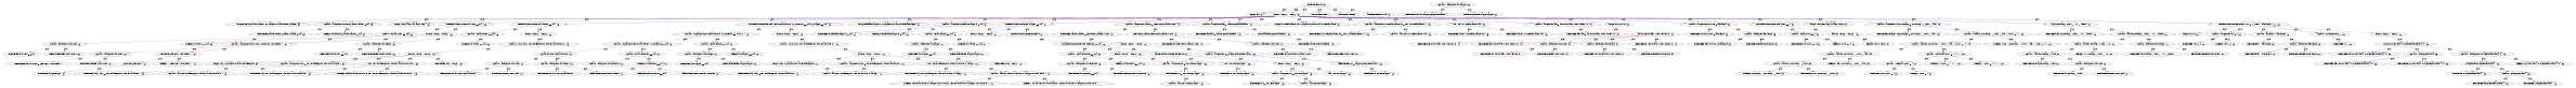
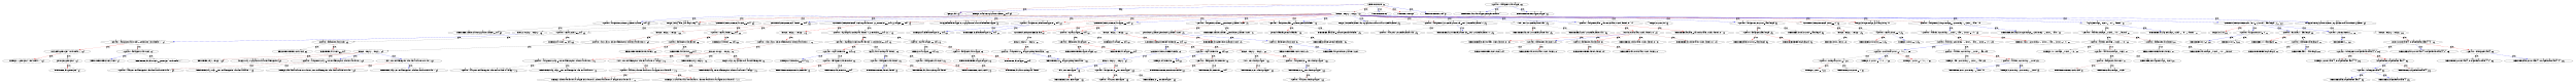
  digraph {
    edge [color=gray40]
    n1 [label=<(METHOD,execute)<SUB>157</SUB>>]
    n2 [label=<(PARAM,this)<SUB>157</SUB>>]
    n3 [label=<(BLOCK,&lt;empty&gt;,&lt;empty&gt;)<SUB>157</SUB>>]
    n4 [label=<(MODIFIER,PUBLIC)>]
    n5 [label=<(MODIFIER,VIRTUAL)>]
    n6 [label=<(METHOD_RETURN,void)<SUB>157</SUB>>]
    n7 [label=<(LOCAL,DirectoryScanner scanner: org.apache.tools.ant.DirectoryScanner)<SUB>159</SUB>>]
    n8 [label=<(&lt;operator&gt;.assignment,DirectoryScanner scanner = null)<SUB>159</SUB>>]
    n9 [label=<(LOCAL,String[] files: java.lang.String[])<SUB>160</SUB>>]
    n10 [label=<(CONTROL_STRUCTURE,IF,if (srcDir == null))<SUB>163</SUB>>]
    n11 [label=<(CONTROL_STRUCTURE,IF,if (destDir == null))<SUB>168</SUB>>]
    n12 [label=<(CONTROL_STRUCTURE,IF,if (srcDir.equals(destDir) &amp;&amp; extension == null &amp;&amp; mapper == null))<SUB>175</SUB>>]
    n13 [label=<(LOCAL,FileNameMapper m: org.apache.tools.ant.util.FileNameMapper)<SUB>180</SUB>>]
    n14 [label=<(&lt;operator&gt;.assignment,FileNameMapper m = null)<SUB>180</SUB>>]
    n15 [label=<(CONTROL_STRUCTURE,IF,if (mapper == null))<SUB>181</SUB>>]
    n16 [label=<(&lt;operator&gt;.assignment,scanner = getDirectoryScanner(srcDir))<SUB>191</SUB>>]
    n17 [label=<(&lt;operator&gt;.assignment,files = scanner.getIncludedFiles())<SUB>192</SUB>>]
    n18 [label=<(LOCAL,SourceFileScanner sfs: org.apache.tools.ant.util.SourceFileScanner)<SUB>193</SUB>>]
    n19 [label=<(&lt;operator&gt;.assignment,SourceFileScanner sfs = new SourceFileScanner(t...)<SUB>193</SUB>>]
    n20 [label=<(&lt;init&gt;,new SourceFileScanner(this))<SUB>193</SUB>>]
    n21 [label=<(&lt;operator&gt;.assignment,files = sfs.restrict(files, srcDir, destDir, m))<SUB>194</SUB>>]
    n22 [label=<(LOCAL,int count: int)<SUB>195</SUB>>]
    n23 [label=<(&lt;operator&gt;.assignment,int count = files.length)<SUB>195</SUB>>]
    n24 [label=<(CONTROL_STRUCTURE,IF,if (count == 0))<SUB>196</SUB>>]
    n25 [label=<(LOCAL,String message: java.lang.String)<SUB>199</SUB>>]
    n26 [label=<(&lt;operator&gt;.assignment,String message = &quot;Converting &quot; + count + &quot; file...)<SUB>199</SUB>>]
    n27 [label=<(log,log(message + srcDir + &quot; to &quot; + destDir))<SUB>201</SUB>>]
    n28 [label=<(CONTROL_STRUCTURE,FOR,for (int i = 0; Some(i &lt; files.length); i++))<SUB>202</SUB>>]
    n29 [label=<(IDENTIFIER,scanner,DirectoryScanner scanner = null)<SUB>159</SUB>>]
    n30 [label=<(LITERAL,null,DirectoryScanner scanner = null)<SUB>159</SUB>>]
    n31 [label=<(&lt;operator&gt;.equals,srcDir == null)<SUB>163</SUB>>]
    n32 [label=<(BLOCK,&lt;empty&gt;,&lt;empty&gt;)<SUB>163</SUB>>]
    n33 [label=<(&lt;operator&gt;.equals,destDir == null)<SUB>168</SUB>>]
    n34 [label=<(BLOCK,&lt;empty&gt;,&lt;empty&gt;)<SUB>168</SUB>>]
    n35 [label=<(&lt;operator&gt;.logicalAnd,srcDir.equals(destDir) &amp;&amp; extension == null &amp;&amp; ...)<SUB>175</SUB>>]
    n36 [label=<(BLOCK,&lt;empty&gt;,&lt;empty&gt;)<SUB>175</SUB>>]
    n37 [label=<(IDENTIFIER,m,FileNameMapper m = null)<SUB>180</SUB>>]
    n38 [label=<(LITERAL,null,FileNameMapper m = null)<SUB>180</SUB>>]
    n39 [label=<(&lt;operator&gt;.equals,mapper == null)<SUB>181</SUB>>]
    n40 [label=<(BLOCK,&lt;empty&gt;,&lt;empty&gt;)<SUB>181</SUB>>]
    n41 [label=<(CONTROL_STRUCTURE,ELSE,else)<SUB>187</SUB>>]
    n42 [label=<(IDENTIFIER,scanner,scanner = getDirectoryScanner(srcDir))<SUB>191</SUB>>]
    n43 [label=<(getDirectoryScanner,getDirectoryScanner(srcDir))<SUB>191</SUB>>]
    n44 [label=<(IDENTIFIER,files,files = scanner.getIncludedFiles())<SUB>192</SUB>>]
    n45 [label=<(getIncludedFiles,getIncludedFiles())<SUB>192</SUB>>]
    n46 [label=<(IDENTIFIER,sfs,SourceFileScanner sfs = new SourceFileScanner(t...)<SUB>193</SUB>>]
    n47 [label=<(&lt;operator&gt;.alloc,new SourceFileScanner(this))<SUB>193</SUB>>]
    n48 [label=<(IDENTIFIER,sfs,new SourceFileScanner(this))<SUB>193</SUB>>]
    n49 [label=<(IDENTIFIER,this,new SourceFileScanner(this))<SUB>193</SUB>>]
    n50 [label=<(IDENTIFIER,files,files = sfs.restrict(files, srcDir, destDir, m))<SUB>194</SUB>>]
    n51 [label=<(restrict,restrict(files, srcDir, destDir, m))<SUB>194</SUB>>]
    n52 [label=<(IDENTIFIER,count,int count = files.length)<SUB>195</SUB>>]
    n53 [label=<(&lt;operator&gt;.fieldAccess,files.length)<SUB>195</SUB>>]
    n54 [label=<(&lt;operator&gt;.equals,count == 0)<SUB>196</SUB>>]
    n55 [label=<(BLOCK,&lt;empty&gt;,&lt;empty&gt;)<SUB>196</SUB>>]
    n56 [label=<(IDENTIFIER,message,String message = &quot;Converting &quot; + count + &quot; file...)<SUB>199</SUB>>]
    n57 [label=<(&lt;operator&gt;.addition,&quot;Converting &quot; + count + &quot; file&quot; + (count != 1 ?...)<SUB>199</SUB>>]
    n58 [label=<(IDENTIFIER,this,log(message + srcDir + &quot; to &quot; + destDir))<SUB>201</SUB>>]
    n59 [label=<(&lt;operator&gt;.addition,message + srcDir + &quot; to &quot; + destDir)<SUB>201</SUB>>]
    n60 [label=<(LOCAL,int i: int)<SUB>202</SUB>>]
    n61 [label=<(&lt;operator&gt;.assignment,int i = 0)<SUB>202</SUB>>]
    n62 [label=<(&lt;operator&gt;.lessThan,i &lt; files.length)<SUB>202</SUB>>]
    n63 [label=<(&lt;operator&gt;.postIncrement,i++)<SUB>202</SUB>>]
    n64 [label=<(BLOCK,&lt;empty&gt;,&lt;empty&gt;)<SUB>202</SUB>>]
    n65 [label=<(&lt;operator&gt;.fieldAccess,this.srcDir)<SUB>163</SUB>>]
    n66 [label=<(LITERAL,null,srcDir == null)<SUB>163</SUB>>]
    n67 [label=<(&lt;operator&gt;.assignment,this.srcDir = getProject().resolveFile(&quot;.&quot;))<SUB>164</SUB>>]
    n68 [label=<(IDENTIFIER,this,srcDir == null)>]
    n69 [label=<(FIELD_IDENTIFIER,srcDir,srcDir)<SUB>163</SUB>>]
    n70 [label=<(&lt;operator&gt;.fieldAccess,this.srcDir)<SUB>164</SUB>>]
    n71 [label=<(resolveFile,getProject().resolveFile(&quot;.&quot;))<SUB>164</SUB>>]
    n72 [label=<(IDENTIFIER,this,this.srcDir = getProject().resolveFile(&quot;.&quot;))>]
    n73 [label=<(FIELD_IDENTIFIER,srcDir,srcDir)<SUB>164</SUB>>]
    n74 [label=<(getProject,getProject())<SUB>164</SUB>>]
    n75 [label=<(LITERAL,&quot;.&quot;,getProject().resolveFile(&quot;.&quot;))<SUB>164</SUB>>]
    n76 [label=<(IDENTIFIER,this,getProject())<SUB>164</SUB>>]
    n77 [label=<(&lt;operator&gt;.fieldAccess,this.destDir)<SUB>168</SUB>>]
    n78 [label=<(LITERAL,null,destDir == null)<SUB>168</SUB>>]
    n79 [label=<(&lt;operator&gt;.throw,throw new BuildException(&quot;The dest attribute mu...)<SUB>169</SUB>>]
    n80 [label=<(IDENTIFIER,this,destDir == null)>]
    n81 [label=<(FIELD_IDENTIFIER,destDir,destDir)<SUB>168</SUB>>]
    n82 [label=<(BLOCK,&lt;empty&gt;,&lt;empty&gt;)<SUB>169</SUB>>]
    n83 [label=<(LOCAL,$obj1: org.apache.tools.ant.BuildException)<SUB>169</SUB>>]
    n84 [label=<(&lt;operator&gt;.assignment,$obj1 = new BuildException(&quot;The dest attribute ...)<SUB>169</SUB>>]
    n85 [label=<(&lt;init&gt;,new BuildException(&quot;The dest attribute must be ...)<SUB>169</SUB>>]
    n86 [label=<(IDENTIFIER,$obj1,&lt;empty&gt;)<SUB>169</SUB>>]
    n87 [label=<(IDENTIFIER,$obj1,$obj1 = new BuildException(&quot;The dest attribute ...)<SUB>169</SUB>>]
    n88 [label=<(&lt;operator&gt;.alloc,new BuildException(&quot;The dest attribute must be ...)<SUB>169</SUB>>]
    n89 [label=<(IDENTIFIER,$obj1,new BuildException(&quot;The dest attribute must be ...)<SUB>169</SUB>>]
    n90 [label=<(LITERAL,&quot;The dest attribute must be set.&quot;,new BuildException(&quot;The dest attribute must be ...)<SUB>169</SUB>>]
    n91 [label=<(&lt;operator&gt;.logicalAnd,srcDir.equals(destDir) &amp;&amp; extension == null)<SUB>175</SUB>>]
    n92 [label=<(&lt;operator&gt;.equals,mapper == null)<SUB>175</SUB>>]
    n93 [label=<(&lt;operator&gt;.throw,throw new BuildException(&quot;The ext attribute or ...)<SUB>176</SUB>>]
    n94 [label=<(equals,this.srcDir.equals(destDir))<SUB>175</SUB>>]
    n95 [label=<(&lt;operator&gt;.equals,extension == null)<SUB>175</SUB>>]
    n96 [label=<(&lt;operator&gt;.fieldAccess,this.mapper)<SUB>175</SUB>>]
    n97 [label=<(LITERAL,null,mapper == null)<SUB>175</SUB>>]
    n98 [label=<(&lt;operator&gt;.fieldAccess,this.srcDir)<SUB>175</SUB>>]
    n99 [label=<(&lt;operator&gt;.fieldAccess,this.destDir)<SUB>175</SUB>>]
    n100 [label=<(&lt;operator&gt;.fieldAccess,this.extension)<SUB>175</SUB>>]
    n101 [label=<(LITERAL,null,extension == null)<SUB>175</SUB>>]
    n102 [label=<(IDENTIFIER,this,this.srcDir.equals(destDir))>]
    n103 [label=<(FIELD_IDENTIFIER,srcDir,srcDir)<SUB>175</SUB>>]
    n104 [label=<(IDENTIFIER,this,this.srcDir.equals(destDir))>]
    n105 [label=<(FIELD_IDENTIFIER,destDir,destDir)<SUB>175</SUB>>]
    n106 [label=<(IDENTIFIER,this,extension == null)>]
    n107 [label=<(FIELD_IDENTIFIER,extension,extension)<SUB>175</SUB>>]
    n108 [label=<(IDENTIFIER,this,mapper == null)>]
    n109 [label=<(FIELD_IDENTIFIER,mapper,mapper)<SUB>175</SUB>>]
    n110 [label=<(BLOCK,&lt;empty&gt;,&lt;empty&gt;)<SUB>176</SUB>>]
    n111 [label=<(LOCAL,$obj2: org.apache.tools.ant.BuildException)<SUB>176</SUB>>]
    n112 [label=<(&lt;operator&gt;.assignment,$obj2 = new BuildException(&quot;The ext attribute o...)<SUB>176</SUB>>]
    n113 [label=<(&lt;init&gt;,new BuildException(&quot;The ext attribute or a mapp...)<SUB>176</SUB>>]
    n114 [label=<(IDENTIFIER,$obj2,&lt;empty&gt;)<SUB>176</SUB>>]
    n115 [label=<(IDENTIFIER,$obj2,$obj2 = new BuildException(&quot;The ext attribute o...)<SUB>176</SUB>>]
    n116 [label=<(&lt;operator&gt;.alloc,new BuildException(&quot;The ext attribute or a mapp...)<SUB>176</SUB>>]
    n117 [label=<(IDENTIFIER,$obj2,new BuildException(&quot;The ext attribute or a mapp...)<SUB>176</SUB>>]
    n118 [label=<(&lt;operator&gt;.addition,&quot;The ext attribute or a mapper must be set if&quot; ...)<SUB>176</SUB>>]
    n119 [label=<(LITERAL,&quot;The ext attribute or a mapper must be set if&quot;,&quot;The ext attribute or a mapper must be set if&quot; ...)<SUB>176</SUB>>]
    n120 [label=<(LITERAL,&quot; src and dest dirs are the same.&quot;,&quot;The ext attribute or a mapper must be set if&quot; ...)<SUB>177</SUB>>]
    n121 [label=<(&lt;operator&gt;.fieldAccess,this.mapper)<SUB>181</SUB>>]
    n122 [label=<(LITERAL,null,mapper == null)<SUB>181</SUB>>]
    n123 [label=<(CONTROL_STRUCTURE,IF,if (extension == null))<SUB>182</SUB>>]
    n124 [label=<(BLOCK,&lt;empty&gt;,&lt;empty&gt;)<SUB>187</SUB>>]
    n125 [label=<(IDENTIFIER,this,mapper == null)>]
    n126 [label=<(FIELD_IDENTIFIER,mapper,mapper)<SUB>181</SUB>>]
    n127 [label=<(&lt;operator&gt;.equals,extension == null)<SUB>182</SUB>>]
    n128 [label=<(BLOCK,&lt;empty&gt;,&lt;empty&gt;)<SUB>182</SUB>>]
    n129 [label=<(CONTROL_STRUCTURE,ELSE,else)<SUB>184</SUB>>]
    n130 [label=<(&lt;operator&gt;.fieldAccess,this.extension)<SUB>182</SUB>>]
    n131 [label=<(LITERAL,null,extension == null)<SUB>182</SUB>>]
    n132 [label=<(&lt;operator&gt;.assignment,m = new IdentityMapper())<SUB>183</SUB>>]
    n133 [label=<(&lt;init&gt;,new IdentityMapper())<SUB>183</SUB>>]
    n134 [label=<(BLOCK,&lt;empty&gt;,&lt;empty&gt;)<SUB>184</SUB>>]
    n135 [label=<(IDENTIFIER,this,extension == null)>]
    n136 [label=<(FIELD_IDENTIFIER,extension,extension)<SUB>182</SUB>>]
    n137 [label=<(IDENTIFIER,m,m = new IdentityMapper())<SUB>183</SUB>>]
    n138 [label=<(IDENTIFIER,m,new IdentityMapper())<SUB>183</SUB>>]
    n139 [label=<(&lt;operator&gt;.alloc,new IdentityMapper())<SUB>183</SUB>>]
    n140 [label=<(&lt;operator&gt;.assignment,m = new ExtMapper())<SUB>185</SUB>>]
    n141 [label=<(&lt;init&gt;,new ExtMapper())<SUB>185</SUB>>]
    n142 [label=<(IDENTIFIER,m,m = new ExtMapper())<SUB>185</SUB>>]
    n143 [label=<(&lt;operator&gt;.alloc,new ExtMapper())<SUB>185</SUB>>]
    n144 [label=<(IDENTIFIER,m,new ExtMapper())<SUB>185</SUB>>]
    n145 [label=<(&lt;operator&gt;.assignment,m = mapper.getImplementation())<SUB>188</SUB>>]
    n146 [label=<(IDENTIFIER,m,m = mapper.getImplementation())<SUB>188</SUB>>]
    n147 [label=<(&lt;operator&gt;.fieldAccess,this.mapper)<SUB>188</SUB>>]
    n148 [label=<(IDENTIFIER,this,this.mapper.getImplementation())>]
    n149 [label=<(FIELD_IDENTIFIER,mapper,mapper)<SUB>188</SUB>>]
    n150 [label=<(IDENTIFIER,this,getDirectoryScanner(srcDir))<SUB>191</SUB>>]
    n151 [label=<(&lt;operator&gt;.fieldAccess,this.srcDir)<SUB>191</SUB>>]
    n152 [label=<(IDENTIFIER,this,getDirectoryScanner(srcDir))>]
    n153 [label=<(FIELD_IDENTIFIER,srcDir,srcDir)<SUB>191</SUB>>]
    n154 [label=<(IDENTIFIER,scanner,getIncludedFiles())<SUB>192</SUB>>]
    n155 [label=<(IDENTIFIER,sfs,restrict(files, srcDir, destDir, m))<SUB>194</SUB>>]
    n156 [label=<(IDENTIFIER,files,restrict(files, srcDir, destDir, m))<SUB>194</SUB>>]
    n157 [label=<(&lt;operator&gt;.fieldAccess,this.srcDir)<SUB>194</SUB>>]
    n158 [label=<(&lt;operator&gt;.fieldAccess,this.destDir)<SUB>194</SUB>>]
    n159 [label=<(IDENTIFIER,m,restrict(files, srcDir, destDir, m))<SUB>194</SUB>>]
    n160 [label=<(IDENTIFIER,this,restrict(files, srcDir, destDir, m))>]
    n161 [label=<(FIELD_IDENTIFIER,srcDir,srcDir)<SUB>194</SUB>>]
    n162 [label=<(IDENTIFIER,this,restrict(files, srcDir, destDir, m))>]
    n163 [label=<(FIELD_IDENTIFIER,destDir,destDir)<SUB>194</SUB>>]
    n164 [label=<(IDENTIFIER,files,int count = files.length)<SUB>195</SUB>>]
    n165 [label=<(FIELD_IDENTIFIER,length,length)<SUB>195</SUB>>]
    n166 [label=<(IDENTIFIER,count,count == 0)<SUB>196</SUB>>]
    n167 [label=<(LITERAL,0,count == 0)<SUB>196</SUB>>]
    n168 [label=<(RETURN,return;,return;)<SUB>197</SUB>>]
    n169 [label=<(&lt;operator&gt;.addition,&quot;Converting &quot; + count + &quot; file&quot; + (count != 1 ?...)<SUB>199</SUB>>]
    n170 [label=<(LITERAL,&quot; from &quot;,&quot;Converting &quot; + count + &quot; file&quot; + (count != 1 ?...)<SUB>200</SUB>>]
    n171 [label=<(&lt;operator&gt;.addition,&quot;Converting &quot; + count + &quot; file&quot;)<SUB>199</SUB>>]
    n172 [label=<(&lt;operator&gt;.conditional,count != 1 ? &quot;s&quot; : &quot;&quot;)<SUB>200</SUB>>]
    n173 [label=<(&lt;operator&gt;.addition,&quot;Converting &quot; + count)<SUB>199</SUB>>]
    n174 [label=<(LITERAL,&quot; file&quot;,&quot;Converting &quot; + count + &quot; file&quot;)<SUB>199</SUB>>]
    n175 [label=<(&lt;operator&gt;.notEquals,count != 1)<SUB>200</SUB>>]
    n176 [label=<(LITERAL,&quot;s&quot;,count != 1 ? &quot;s&quot; : &quot;&quot;)<SUB>200</SUB>>]
    n177 [label=<(LITERAL,&quot;&quot;,count != 1 ? &quot;s&quot; : &quot;&quot;)<SUB>200</SUB>>]
    n178 [label=<(LITERAL,&quot;Converting &quot;,&quot;Converting &quot; + count)<SUB>199</SUB>>]
    n179 [label=<(IDENTIFIER,count,&quot;Converting &quot; + count)<SUB>199</SUB>>]
    n180 [label=<(IDENTIFIER,count,count != 1)<SUB>200</SUB>>]
    n181 [label=<(LITERAL,1,count != 1)<SUB>200</SUB>>]
    n182 [label=<(&lt;operator&gt;.addition,message + srcDir + &quot; to &quot;)<SUB>201</SUB>>]
    n183 [label=<(&lt;operator&gt;.fieldAccess,this.destDir)<SUB>201</SUB>>]
    n184 [label=<(&lt;operator&gt;.addition,message + srcDir)<SUB>201</SUB>>]
    n185 [label=<(LITERAL,&quot; to &quot;,message + srcDir + &quot; to &quot;)<SUB>201</SUB>>]
    n186 [label=<(IDENTIFIER,this,message + srcDir + &quot; to &quot; + destDir)>]
    n187 [label=<(FIELD_IDENTIFIER,destDir,destDir)<SUB>201</SUB>>]
    n188 [label=<(IDENTIFIER,message,message + srcDir)<SUB>201</SUB>>]
    n189 [label=<(&lt;operator&gt;.fieldAccess,this.srcDir)<SUB>201</SUB>>]
    n190 [label=<(IDENTIFIER,this,message + srcDir)>]
    n191 [label=<(FIELD_IDENTIFIER,srcDir,srcDir)<SUB>201</SUB>>]
    n192 [label=<(IDENTIFIER,i,int i = 0)<SUB>202</SUB>>]
    n193 [label=<(LITERAL,0,int i = 0)<SUB>202</SUB>>]
    n194 [label=<(IDENTIFIER,i,i &lt; files.length)<SUB>202</SUB>>]
    n195 [label=<(&lt;operator&gt;.fieldAccess,files.length)<SUB>202</SUB>>]
    n196 [label=<(IDENTIFIER,i,i++)<SUB>202</SUB>>]
    n197 [label=<(convert,convert(files[i], m.mapFileName(files[i])[0]))<SUB>203</SUB>>]
    n198 [label=<(IDENTIFIER,files,i &lt; files.length)<SUB>202</SUB>>]
    n199 [label=<(FIELD_IDENTIFIER,length,length)<SUB>202</SUB>>]
    n200 [label=<(IDENTIFIER,this,convert(files[i], m.mapFileName(files[i])[0]))<SUB>203</SUB>>]
    n201 [label=<(&lt;operator&gt;.indexAccess,files[i])<SUB>203</SUB>>]
    n202 [label=<(&lt;operator&gt;.indexAccess,m.mapFileName(files[i])[0])<SUB>203</SUB>>]
    n203 [label=<(IDENTIFIER,files,convert(files[i], m.mapFileName(files[i])[0]))<SUB>203</SUB>>]
    n204 [label=<(IDENTIFIER,i,convert(files[i], m.mapFileName(files[i])[0]))<SUB>203</SUB>>]
    n205 [label=<(mapFileName,mapFileName(files[i]))<SUB>203</SUB>>]
    n206 [label=<(LITERAL,0,convert(files[i], m.mapFileName(files[i])[0]))<SUB>203</SUB>>]
    n207 [label=<(IDENTIFIER,m,mapFileName(files[i]))<SUB>203</SUB>>]
    n208 [label=<(&lt;operator&gt;.indexAccess,files[i])<SUB>203</SUB>>]
    n209 [label=<(IDENTIFIER,files,mapFileName(files[i]))<SUB>203</SUB>>]
    n210 [label=<(IDENTIFIER,i,mapFileName(files[i]))<SUB>203</SUB>>]
    n1 -> n2 [color=brown label="AST: "]
    n1 -> n2 [color=blue label="DDG: "]
    n1 -> n3 [color=brown label="AST: "]
    n1 -> n4 [color=blue label="AST: "]
    n1 -> n5 [color=red label="AST: "]
    n1 -> n6 [color=blue label="AST: "]
    n3 -> n7 [color=blue label="AST: "]
    n3 -> n8 [label="AST: "]
    n3 -> n9 [color=red label="AST: "]
    n3 -> n10 [label="AST: "]
    n3 -> n11 [color=blue label="AST: "]
    n3 -> n12 [color=brown label="AST: "]
    n3 -> n13 [label="AST: "]
    n3 -> n14 [color=red label="AST: "]
    n3 -> n15 [color=blue label="AST: "]
    n3 -> n16 [color=red label="AST: "]
    n3 -> n17 [color=blue label="AST: "]
    n3 -> n18 [color=blue label="AST: "]
    n3 -> n19 [color=brown label="AST: "]
    n3 -> n20 [label="AST: "]
    n3 -> n21 [color=blue label="AST: "]
    n3 -> n22 [label="AST: "]
    n3 -> n23 [color=blue label="AST: "]
    n3 -> n24 [color=brown label="AST: "]
    n3 -> n25 [color=red label="AST: "]
    n3 -> n26 [color=brown label="AST: "]
    n3 -> n27 [color=blue label="AST: "]
    n3 -> n28 [color=blue label="AST: "]
    n8 -> n29 [label="AST: "]
-   n8 -> n30 [color=blue label="AST: "]
+   n30 -> n8 [color=blue label="AST: "]
    n10 -> n31 [label="AST: "]
    n10 -> n32 [label="AST: "]
    n11 -> n33 [color=brown label="AST: "]
    n11 -> n34 [color=brown label="AST: "]
    n12 -> n35 [label="AST: "]
    n12 -> n36 [color=red label="AST: "]
    n14 -> n37 [color=blue label="AST: "]
    n14 -> n38 [color=blue label="AST: "]
    n15 -> n39 [color=red label="AST: "]
    n15 -> n40 [color=blue label="AST: "]
    n15 -> n41 [color=red label="AST: "]
    n16 -> n42 [label="AST: "]
    n16 -> n43 [color=brown label="AST: "]
    n17 -> n44 [label="AST: "]
    n17 -> n45 [color=red label="AST: "]
    n19 -> n46 [color=blue label="AST: "]
    n19 -> n47 [label="AST: "]
    n20 -> n48 [label="AST: "]
    n20 -> n49 [color=brown label="AST: "]
    n21 -> n50 [color=red label="AST: "]
    n21 -> n51 [color=red label="AST: "]
    n23 -> n52 [label="AST: "]
    n23 -> n53 [color=brown label="AST: "]
    n24 -> n54 [label="AST: "]
    n24 -> n55 [color=brown label="AST: "]
    n26 -> n56 [color=blue label="AST: "]
    n26 -> n57 [color=blue label="AST: "]
    n27 -> n58 [color=blue label="AST: "]
    n27 -> n59 [label="AST: "]
    n28 -> n60 [color=red label="AST: "]
    n28 -> n61 [color=blue label="AST: "]
    n28 -> n62 [color=blue label="AST: "]
    n28 -> n63 [color=blue label="AST: "]
    n28 -> n64 [label="AST: "]
    n31 -> n65 [label="AST: "]
    n31 -> n66 [color=brown label="AST: "]
    n32 -> n67 [color=blue label="AST: "]
    n33 -> n77 [color=red label="AST: "]
    n33 -> n78 [color=red label="AST: "]
    n34 -> n79 [color=brown label="AST: "]
    n35 -> n91 [color=red label="AST: "]
    n35 -> n92 [label="AST: "]
    n36 -> n93 [color=red label="AST: "]
    n39 -> n121 [label="AST: "]
    n39 -> n122 [label="AST: "]
    n40 -> n123 [color=red label="AST: "]
    n41 -> n124 [label="AST: "]
    n43 -> n150 [color=red label="AST: "]
    n43 -> n151 [color=blue label="AST: "]
    n45 -> n154 [label="AST: "]
    n51 -> n155 [color=brown label="AST: "]
    n51 -> n156 [color=red label="AST: "]
    n51 -> n157 [color=blue label="AST: "]
    n51 -> n158 [color=red label="AST: "]
    n51 -> n159 [color=red label="AST: "]
    n53 -> n164 [color=red label="AST: "]
    n53 -> n165 [color=red label="AST: "]
    n54 -> n166 [color=red label="AST: "]
    n54 -> n167 [color=blue label="AST: "]
    n55 -> n168 [label="AST: "]
    n57 -> n169 [color=brown label="AST: "]
    n57 -> n170 [color=red label="AST: "]
    n59 -> n182 [label="AST: "]
    n59 -> n183 [color=brown label="AST: "]
    n61 -> n192 [color=blue label="AST: "]
-   n61 -> n193 [label="DDG: "]
+   n61 -> n193 [label="AST: "]
    n62 -> n194 [color=red label="AST: "]
    n62 -> n195 [label="AST: "]
    n63 -> n196 [color=blue label="AST: "]
    n64 -> n197 [color=brown label="AST: "]
    n65 -> n68 [color=red label="AST: "]
    n65 -> n69 [label="AST: "]
    n67 -> n70 [color=brown label="AST: "]
    n67 -> n71 [color=red label="AST: "]
    n70 -> n72 [label="AST: "]
    n70 -> n73 [color=blue label="AST: "]
    n71 -> n74 [label="AST: "]
    n71 -> n75 [color=red label="AST: "]
    n74 -> n76 [color=red label="AST: "]
    n77 -> n80 [label="AST: "]
    n77 -> n81 [color=red label="AST: "]
    n79 -> n82 [label="AST: "]
    n82 -> n83 [color=brown label="AST: "]
    n82 -> n84 [color=blue label="AST: "]
    n82 -> n85 [color=blue label="AST: "]
    n82 -> n86 [color=brown label="AST: "]
    n84 -> n87 [label="AST: "]
    n84 -> n88 [color=brown label="AST: "]
    n85 -> n89 [color=blue label="AST: "]
    n85 -> n90 [color=red label="AST: "]
    n91 -> n94 [label="AST: "]
    n91 -> n95 [color=red label="AST: "]
    n92 -> n96 [color=brown label="AST: "]
    n92 -> n97 [label="AST: "]
    n93 -> n110 [color=brown label="AST: "]
    n94 -> n98 [label="AST: "]
    n94 -> n99 [color=blue label="AST: "]
    n95 -> n100 [label="AST: "]
    n95 -> n101 [color=blue label="AST: "]
    n96 -> n108 [color=red label="AST: "]
    n96 -> n109 [label="AST: "]
    n98 -> n102 [color=brown label="AST: "]
    n98 -> n103 [color=red label="AST: "]
    n99 -> n104 [color=brown label="AST: "]
    n99 -> n105 [color=blue label="AST: "]
    n100 -> n106 [label="AST: "]
    n100 -> n107 [color=red label="AST: "]
    n110 -> n111 [color=brown label="AST: "]
    n110 -> n112 [color=red label="AST: "]
    n110 -> n113 [label="AST: "]
    n110 -> n114 [label="AST: "]
    n112 -> n115 [label="AST: "]
    n112 -> n116 [label="AST: "]
    n113 -> n117 [color=brown label="AST: "]
    n113 -> n118 [color=brown label="AST: "]
    n118 -> n119 [color=brown label="AST: "]
    n118 -> n120 [color=red label="AST: "]
    n121 -> n125 [color=red label="AST: "]
    n121 -> n126 [color=brown label="AST: "]
    n123 -> n127 [color=brown label="AST: "]
    n123 -> n128 [color=brown label="AST: "]
    n123 -> n129 [color=blue label="AST: "]
    n124 -> n145 [color=brown label="AST: "]
    n127 -> n130 [color=brown label="AST: "]
    n127 -> n131 [color=blue label="AST: "]
    n128 -> n132 [color=red label="AST: "]
    n128 -> n133 [label="AST: "]
    n129 -> n134 [color=blue label="AST: "]
    n130 -> n135 [label="AST: "]
    n130 -> n136 [color=brown label="AST: "]
    n132 -> n137 [color=blue label="AST: "]
    n133 -> n138 [color=brown label="AST: "]
    n134 -> n140 [color=red label="AST: "]
    n134 -> n141 [color=blue label="AST: "]
    n137 -> n139 [color=brown label="AST: "]
    n140 -> n142 [label="AST: "]
    n140 -> n143 [color=brown label="AST: "]
-   n146 -> n144 [color=red label="AST: "]
+   n141 -> n144 [color=red label="AST: "]
    n145 -> n146 [color=blue label="AST: "]
    n147 -> n148 [color=blue label="AST: "]
    n147 -> n149 [color=blue label="AST: "]
    n151 -> n152 [color=blue label="AST: "]
    n151 -> n153 [color=brown label="AST: "]
    n157 -> n160 [color=red label="AST: "]
    n157 -> n161 [label="AST: "]
    n158 -> n162 [color=brown label="AST: "]
    n158 -> n163 [color=brown label="AST: "]
    n169 -> n171 [label="AST: "]
    n169 -> n172 [color=blue label="AST: "]
    n171 -> n173 [color=red label="AST: "]
    n171 -> n174 [label="AST: "]
    n172 -> n175 [label="AST: "]
    n172 -> n176 [color=blue label="AST: "]
    n172 -> n177 [color=red label="AST: "]
    n173 -> n178 [color=blue label="AST: "]
    n173 -> n179 [color=blue label="AST: "]
    n175 -> n180 [label="AST: "]
    n175 -> n181 [color=brown label="AST: "]
    n182 -> n184 [color=brown label="AST: "]
    n182 -> n185 [label="AST: "]
    n183 -> n186 [label="AST: "]
    n183 -> n187 [label="AST: "]
    n184 -> n188 [label="AST: "]
    n184 -> n189 [label="AST: "]
    n189 -> n190 [label="AST: "]
    n189 -> n191 [color=brown label="AST: "]
    n195 -> n198 [color=blue label="AST: "]
    n195 -> n199 [label="AST: "]
    n197 -> n200 [color=blue label="AST: "]
    n197 -> n201 [color=red label="AST: "]
    n197 -> n202 [label="AST: "]
    n201 -> n203 [color=blue label="AST: "]
    n201 -> n204 [label="AST: "]
    n202 -> n205 [color=red label="AST: "]
    n202 -> n206 [color=brown label="AST: "]
    n205 -> n207 [color=brown label="AST: "]
    n205 -> n208 [color=blue label="AST: "]
    n208 -> n209 [color=blue label="AST: "]
    n208 -> n210 [color=blue label="AST: "]
  }
